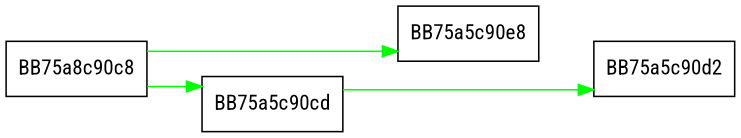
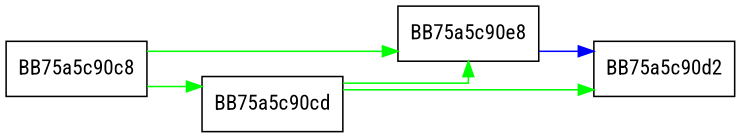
  digraph {
    fontname="Roboto Condensed"
    rankdir=LR
    splines=ortho
    node [fontname="Roboto Condensed" shape=box]
    edge [color=green fontname="Roboto Condensed"]
-   BB75a5c90c8 [label=BB75a8c90c8]
+   BB75a5c90c8
    BB75a5c90e8
    BB75a5c90cd
    BB75a5c90d2
    BB75a5c90c8 -> BB75a5c90e8
    BB75a5c90c8 -> BB75a5c90cd
+   BB75a5c90e8 -> BB75a5c90d2 [color=blue]
+   BB75a5c90cd -> BB75a5c90e8
    BB75a5c90cd -> BB75a5c90d2
  }
